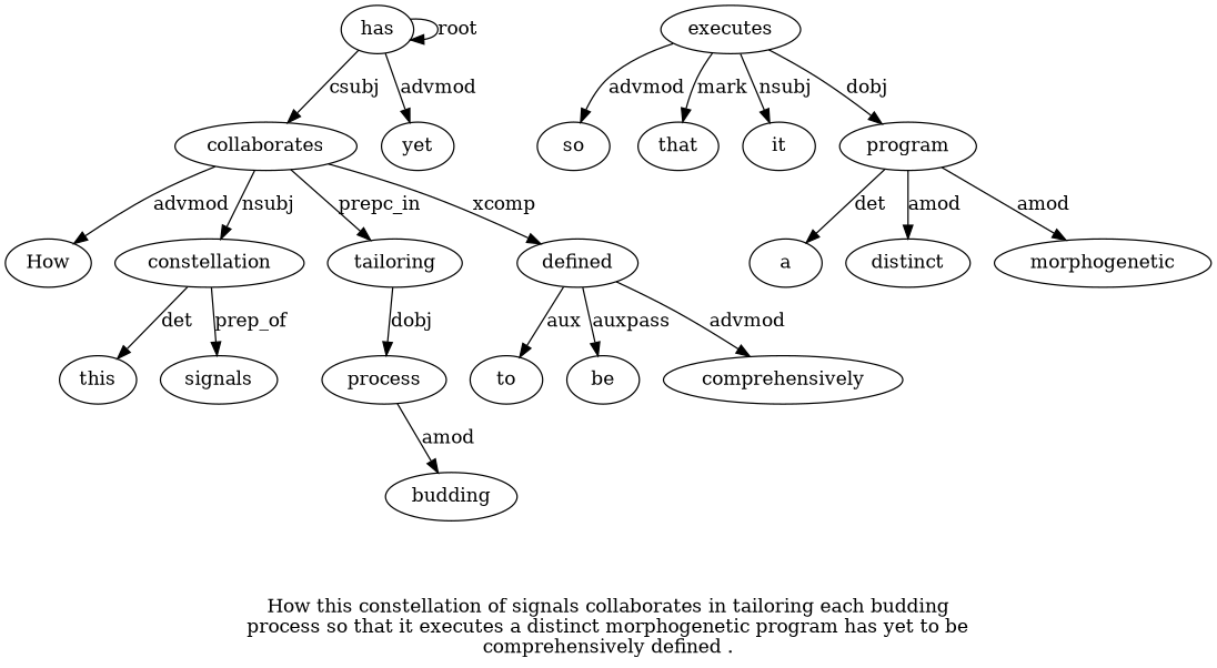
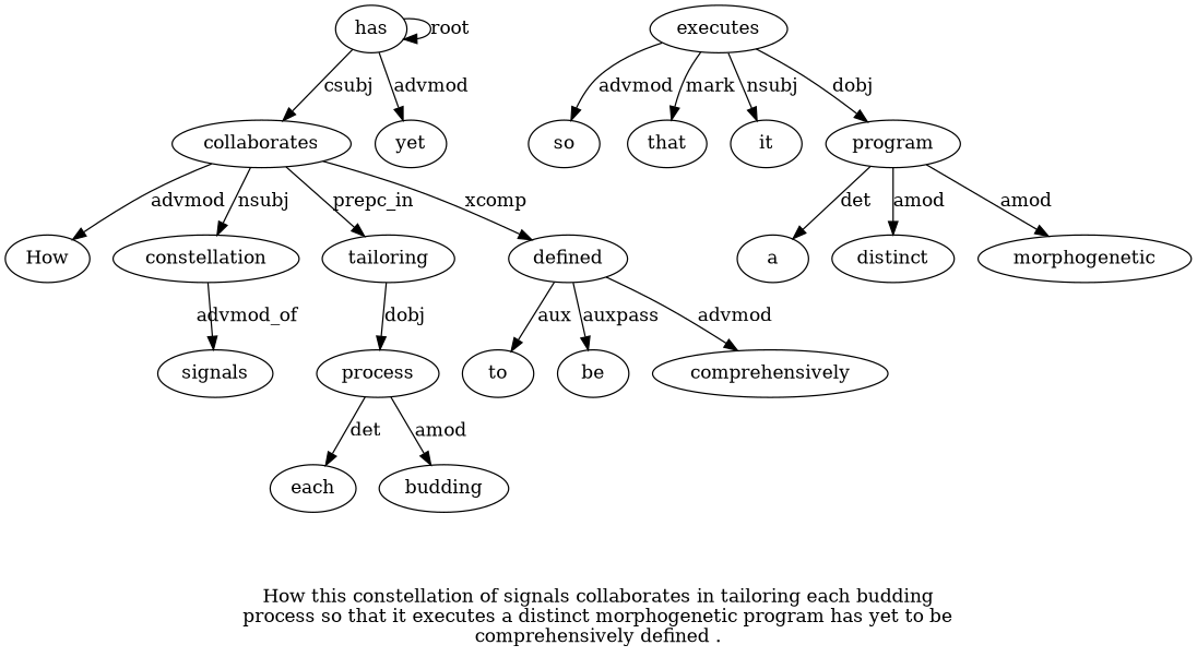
  digraph {
    label="How this constellation of signals collaborates in tailoring each budding\nprocess so that it executes a distinct morphogenetic program has yet to be\ncomprehensively defined ."
    node [fillcolor=white style=filled]
    n1 [label=collaborates]
    n2 [label=How]
    n3 [label=constellation]
    n4 [label=tailoring]
    n5 [label=defined]
-   n6 [label=this]
    n7 [label=signals]
    n8 [label=process]
    n9 [label=has]
    n10 [label=yet]
    n11 [label=to]
    n12 [label=be]
    n13 [label=comprehensively]
+   n14 [label=each]
    n15 [label=budding]
    n16 [label=executes]
    n17 [label=so]
    n18 [label=that]
    n19 [label=it]
    n20 [label=program]
    n21 [label=a]
    n22 [label=distinct]
    n23 [label=morphogenetic]
    n1 -> n2 [label=advmod]
    n1 -> n3 [label=nsubj]
    n1 -> n4 [label=prepc_in]
    n1 -> n5 [label=xcomp]
-   n3 -> n6 [label=det]
-   n3 -> n7 [label=prep_of]
+   n3 -> n7 [label=advmod_of]
    n4 -> n8 [label=dobj]
    n5 -> n11 [label=aux]
    n5 -> n12 [label=auxpass]
    n5 -> n13 [label=advmod]
+   n8 -> n14 [label=det]
    n8 -> n15 [label=amod]
    n9 -> n1 [label=csubj]
    n9 -> n9 [label=root]
    n9 -> n10 [label=advmod]
    n16 -> n17 [label=advmod]
    n16 -> n18 [label=mark]
    n16 -> n19 [label=nsubj]
    n16 -> n20 [label=dobj]
    n20 -> n21 [label=det]
    n20 -> n22 [label=amod]
    n20 -> n23 [label=amod]
  }
